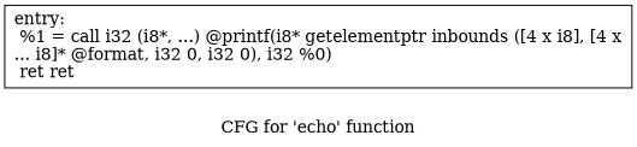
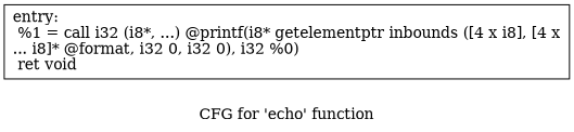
  digraph {
    label="CFG for 'echo' function"
-   n1 [label="{entry:\l  %1 = call i32 (i8*, ...) @printf(i8* getelementptr inbounds ([4 x i8], [4 x\l... i8]* @format, i32 0, i32 0), i32 %0)\l  ret ret\l}" shape=record]
+   n1 [label="{entry:\l  %1 = call i32 (i8*, ...) @printf(i8* getelementptr inbounds ([4 x i8], [4 x\l... i8]* @format, i32 0, i32 0), i32 %0)\l  ret void\l}" shape=record]
  }
